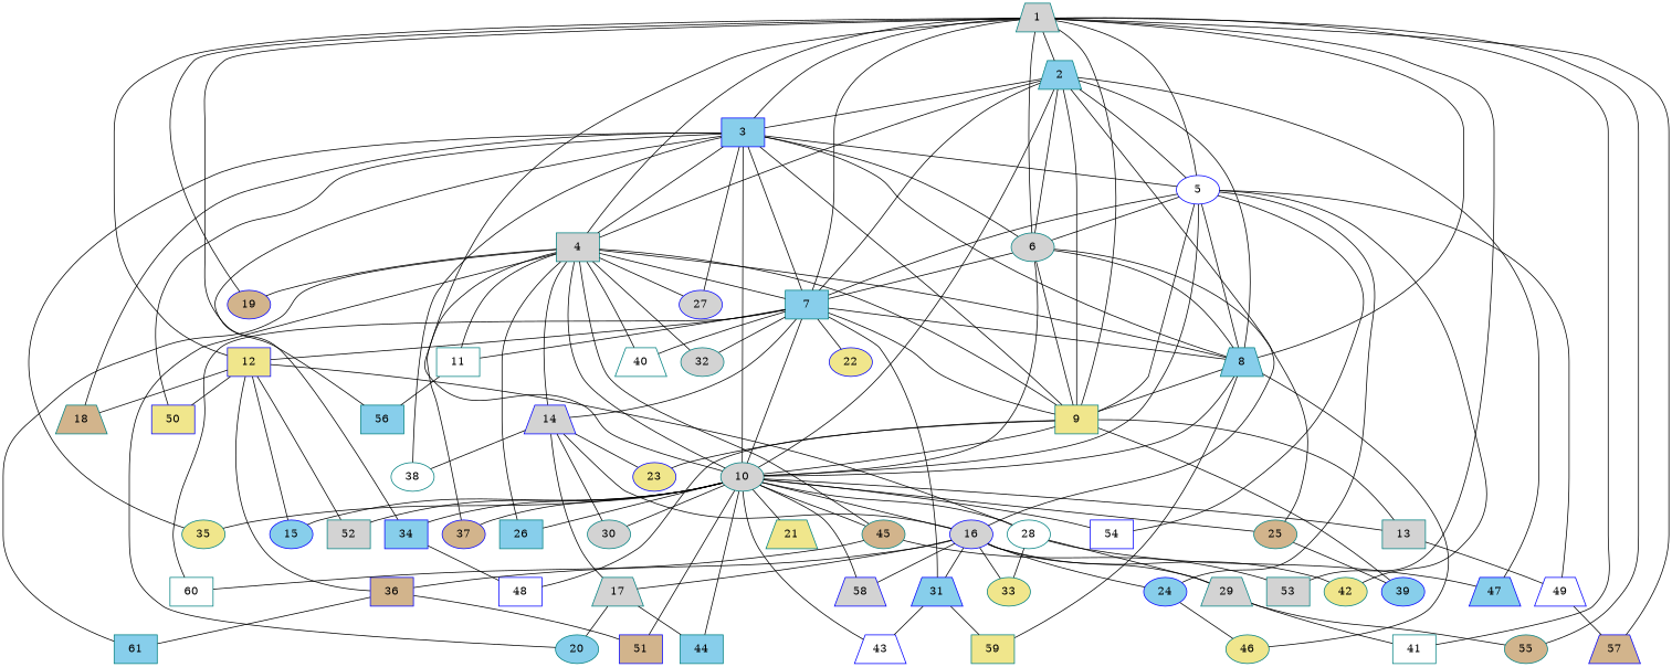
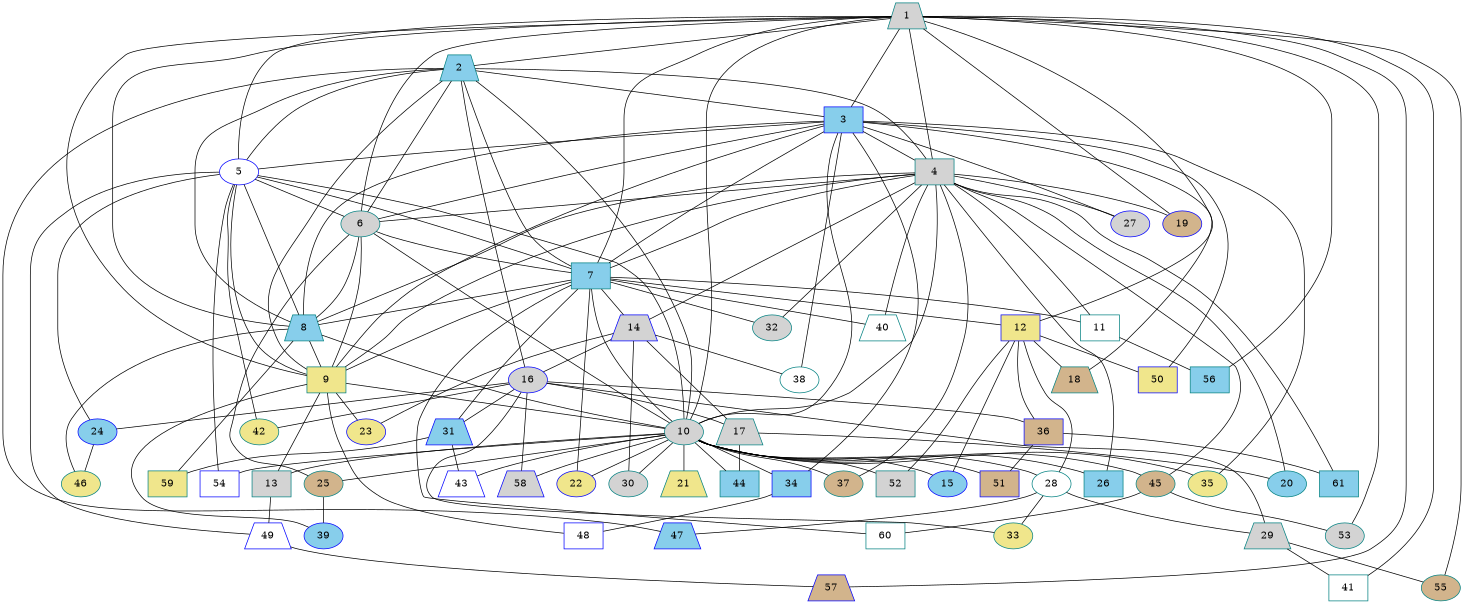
  graph {
    node [color=teal fillcolor=lightgrey shape=ellipse style=filled]
    1 [shape=trapezium]
    2 [fillcolor=skyblue shape=trapezium]
    3 [color=blue fillcolor=skyblue shape=box]
    4 [shape=box]
    5 [color=blue fillcolor=white]
    6
    7 [fillcolor=skyblue shape=box]
    8 [fillcolor=skyblue shape=trapezium]
    9 [fillcolor=khaki shape=box]
    10
    12 [color=blue fillcolor=khaki shape=box]
    19 [color=blue fillcolor=tan]
    41 [fillcolor=white shape=box]
-   53 [shape=box]
+   53
    55 [fillcolor=tan]
    56 [fillcolor=skyblue shape=box]
    57 [color=blue fillcolor=tan shape=trapezium]
    16 [color=blue]
    47 [color=blue fillcolor=skyblue shape=trapezium]
    18 [fillcolor=tan shape=trapezium]
    27 [color=blue]
    34 [color=blue fillcolor=skyblue shape=box]
    35 [fillcolor=khaki]
    38 [fillcolor=white]
    50 [color=blue fillcolor=khaki shape=box]
    11 [fillcolor=white shape=box]
    14 [color=blue shape=trapezium]
    20 [fillcolor=skyblue]
    26 [fillcolor=skyblue shape=box]
    32
-   37 [color=blue fillcolor=tan]
+   37 [fillcolor=tan]
    40 [fillcolor=white shape=trapezium]
    45 [fillcolor=tan]
    61 [fillcolor=skyblue shape=box]
    24 [color=blue fillcolor=skyblue]
    42 [fillcolor=khaki]
    49 [color=blue fillcolor=white shape=trapezium]
    54 [color=blue fillcolor=white shape=box]
    25 [fillcolor=tan]
    22 [color=blue fillcolor=khaki]
    31 [color=blue fillcolor=skyblue shape=trapezium]
    60 [fillcolor=white shape=box]
    46 [fillcolor=khaki]
    59 [fillcolor=khaki shape=box]
    13 [shape=box]
    23 [color=blue fillcolor=khaki]
    39 [color=blue fillcolor=skyblue]
    48 [color=blue fillcolor=white shape=box]
    21 [fillcolor=khaki shape=trapezium]
    15 [color=blue fillcolor=skyblue]
    28 [fillcolor=white]
    30
    43 [color=blue fillcolor=white shape=trapezium]
    44 [fillcolor=skyblue shape=box]
    51 [color=blue fillcolor=tan shape=box]
    52 [shape=box]
    58 [color=blue shape=trapezium]
    36 [color=blue fillcolor=tan shape=box]
    17 [shape=trapezium]
    29 [shape=trapezium]
    33 [fillcolor=khaki]
    1 -- 2
    1 -- 3
    1 -- 4
    1 -- 5
    1 -- 6
    1 -- 7
    1 -- 8
    1 -- 9
    1 -- 10
    1 -- 12
    1 -- 19
    1 -- 41
    1 -- 53
    1 -- 55
    1 -- 56
    1 -- 57
    2 -- 3
    2 -- 4
    2 -- 5
    2 -- 6
    2 -- 7
    2 -- 8
    2 -- 9
    2 -- 10
    2 -- 16
    2 -- 47
    3 -- 4
    3 -- 5
    3 -- 6
    3 -- 7
    3 -- 8
    3 -- 9
    3 -- 10
    3 -- 18
    3 -- 27
    3 -- 34
    3 -- 35
    3 -- 38
    3 -- 50
+   4 -- 6
    4 -- 7
    4 -- 8
    4 -- 9
    4 -- 10
    4 -- 19
    4 -- 27
    4 -- 11
    4 -- 14
    4 -- 20
    4 -- 26
    4 -- 32
    4 -- 37
    4 -- 40
    4 -- 45
    4 -- 61
    5 -- 6
    5 -- 7
    5 -- 8
    5 -- 9
    5 -- 10
    5 -- 24
    5 -- 42
    5 -- 49
    5 -- 54
    6 -- 7
    6 -- 8
    6 -- 9
    6 -- 10
    6 -- 25
    7 -- 8
    7 -- 9
    7 -- 10
    7 -- 12
    7 -- 11
    7 -- 14
    7 -- 32
    7 -- 40
    7 -- 22
    7 -- 31
    7 -- 60
    8 -- 9
    8 -- 10
    8 -- 46
    8 -- 59
    9 -- 10
    9 -- 13
    9 -- 23
    9 -- 39
    9 -- 48
    10 -- 34
    10 -- 35
    10 -- 26
    10 -- 37
    10 -- 45
    10 -- 54
    10 -- 25
-   10 -- 16
+   10 -- 22
    10 -- 13
    10 -- 21
    10 -- 15
    10 -- 28
    10 -- 30
    10 -- 43
    10 -- 44
    10 -- 51
    10 -- 52
    10 -- 58
    12 -- 18
    12 -- 50
    12 -- 15
    12 -- 28
    12 -- 52
    12 -- 36
    16 -- 24
    16 -- 42
    16 -- 31
    16 -- 58
    16 -- 36
    16 -- 17
    16 -- 29
    16 -- 33
    34 -- 48
    11 -- 56
    14 -- 16
    14 -- 38
    14 -- 23
    14 -- 30
    14 -- 17
    45 -- 53
    45 -- 60
    24 -- 46
    49 -- 57
    25 -- 39
    31 -- 59
    31 -- 43
    13 -- 49
    28 -- 47
    28 -- 29
    28 -- 33
    36 -- 61
    36 -- 51
    17 -- 20
    17 -- 44
    29 -- 41
    29 -- 55
  }
